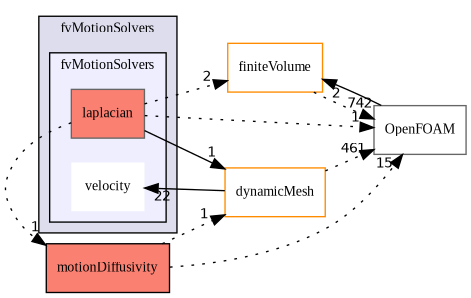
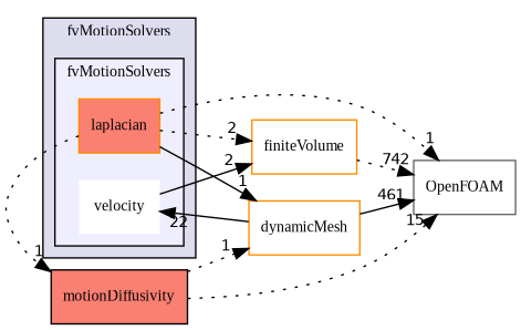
  digraph {
    compound=true
    fontname="Liberation Serif"
    rankdir=LR
    node [color=darkorange fillcolor=white fontname="Liberation Serif" fontsize=10 shape=box style=filled]
    edge [fontname="Liberation Serif" headlabel=1 labeldistance=1.5 labelfontname=Helvetica labelfontsize=10 style=dotted]
    n1 [label=velocity shape=plaintext]
-   n2 [color=gray40 fillcolor=salmon label=laplacian]
+   n2 [fillcolor=salmon label=laplacian]
    n3 [label=finiteVolume]
    n4 [label=dynamicMesh]
    n5 [color=gray40 label=OpenFOAM]
    n6 [color=black fillcolor=salmon label=motionDiffusivity]
    subgraph cluster_1 {
      bgcolor="#ddddee"
      fontsize=10
      label=fvMotionSolvers
      pencolor=black
      subgraph cluster_2 {
        bgcolor="#eeeeff"
        fontsize=10
        label=fvMotionSolvers
        pencolor=black
        n1
        n2
      }
    }
    n2 -> n3 [headlabel=2]
    n2 -> n4 [style=solid]
    n2 -> n5
    n2 -> n6
    n3 -> n5 [headlabel=742]
    n4 -> n1 [headlabel=22 style=solid]
-   n4 -> n5 [headlabel=461]
-   n5 -> n3 [headlabel=2 style=solid]
+   n4 -> n5 [headlabel=461 style=solid]
+   n1 -> n3 [headlabel=2 style=solid]
    n6 -> n4
    n6 -> n5 [headlabel=15]
  }
